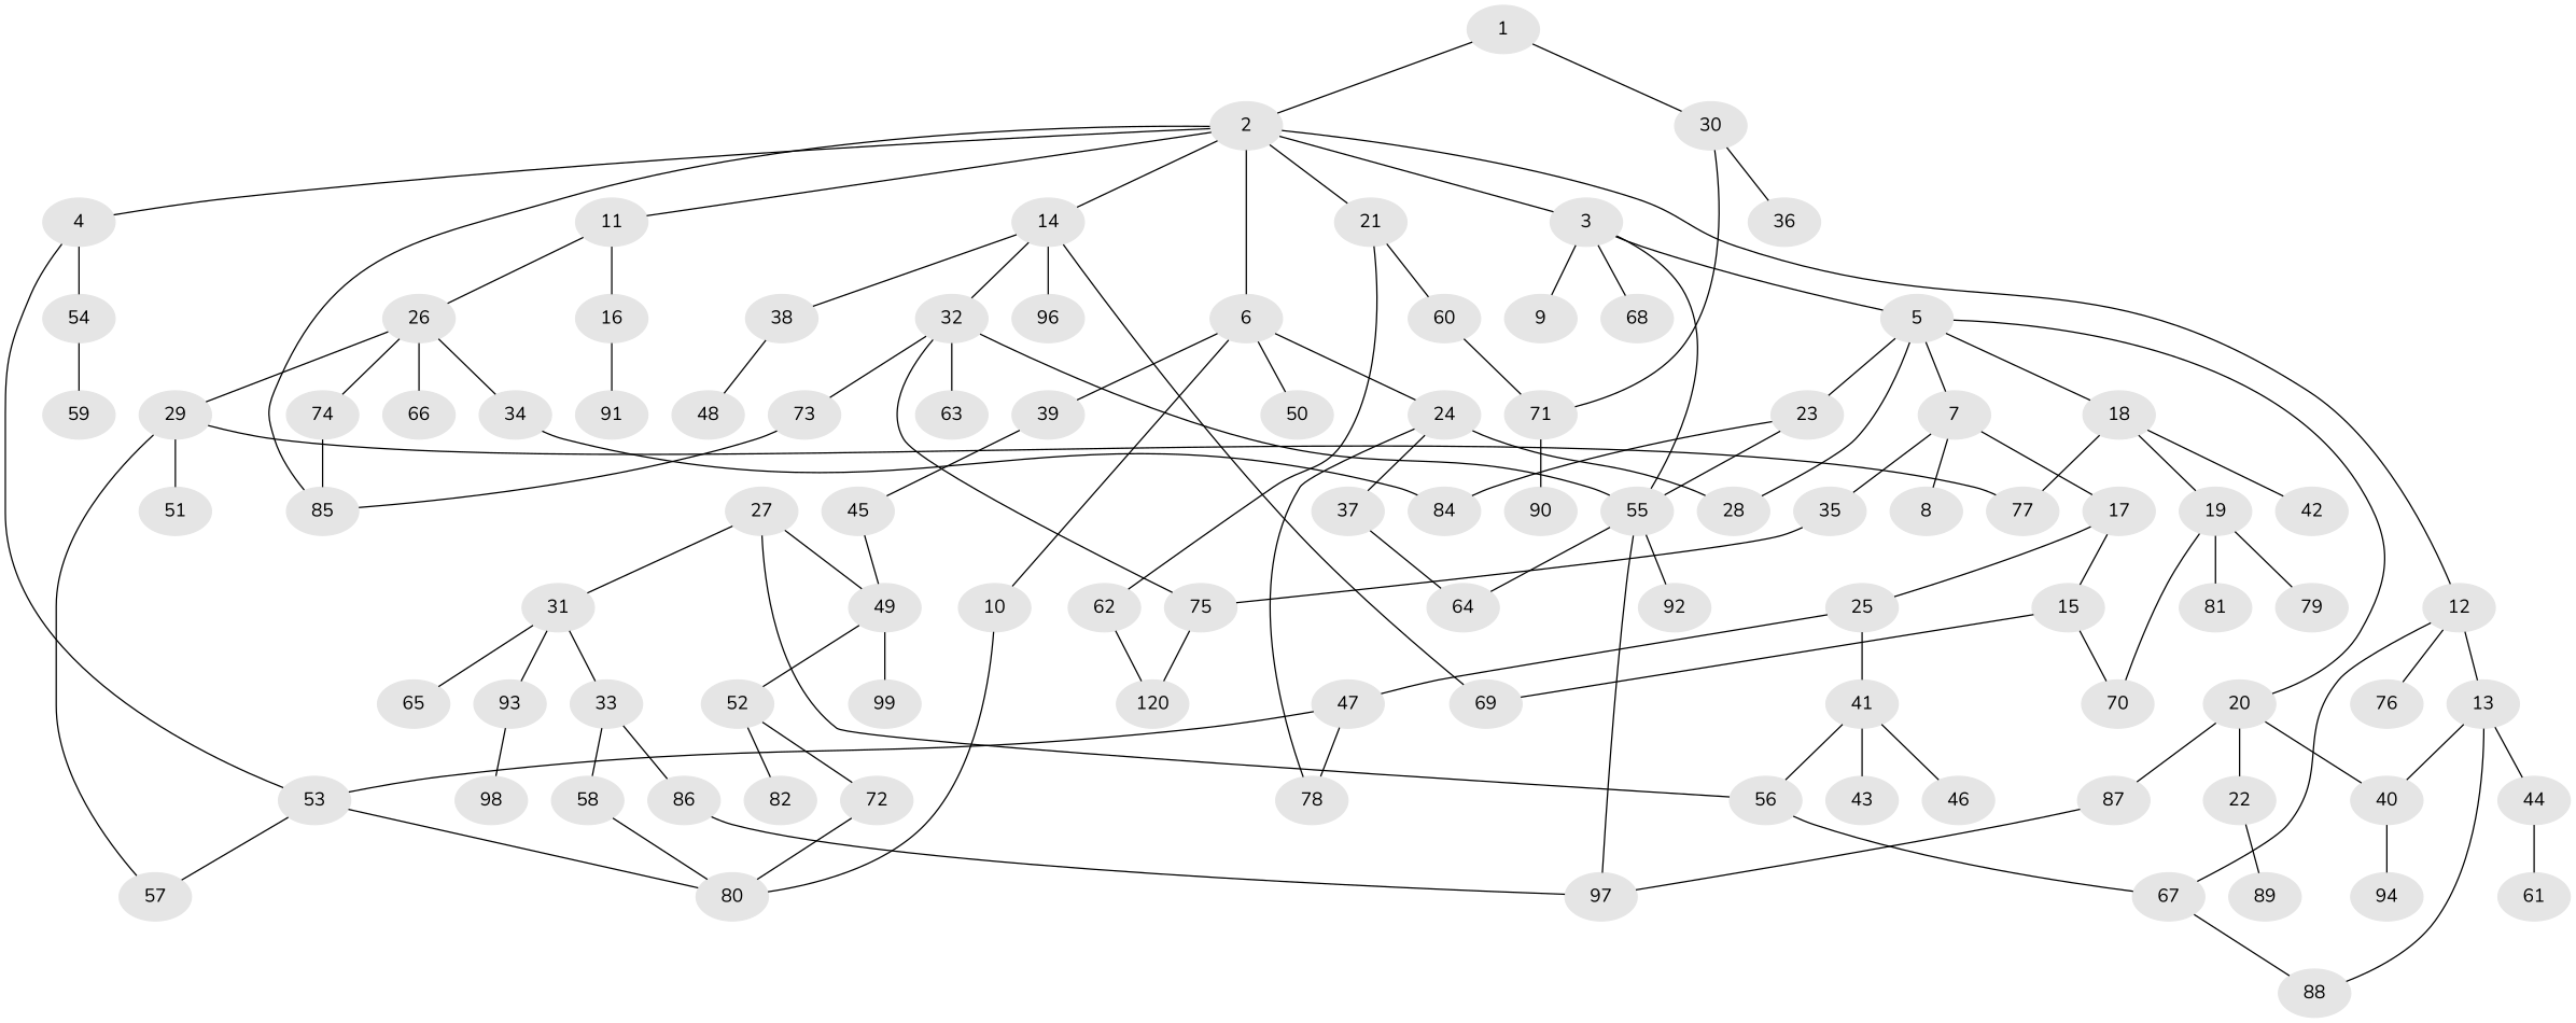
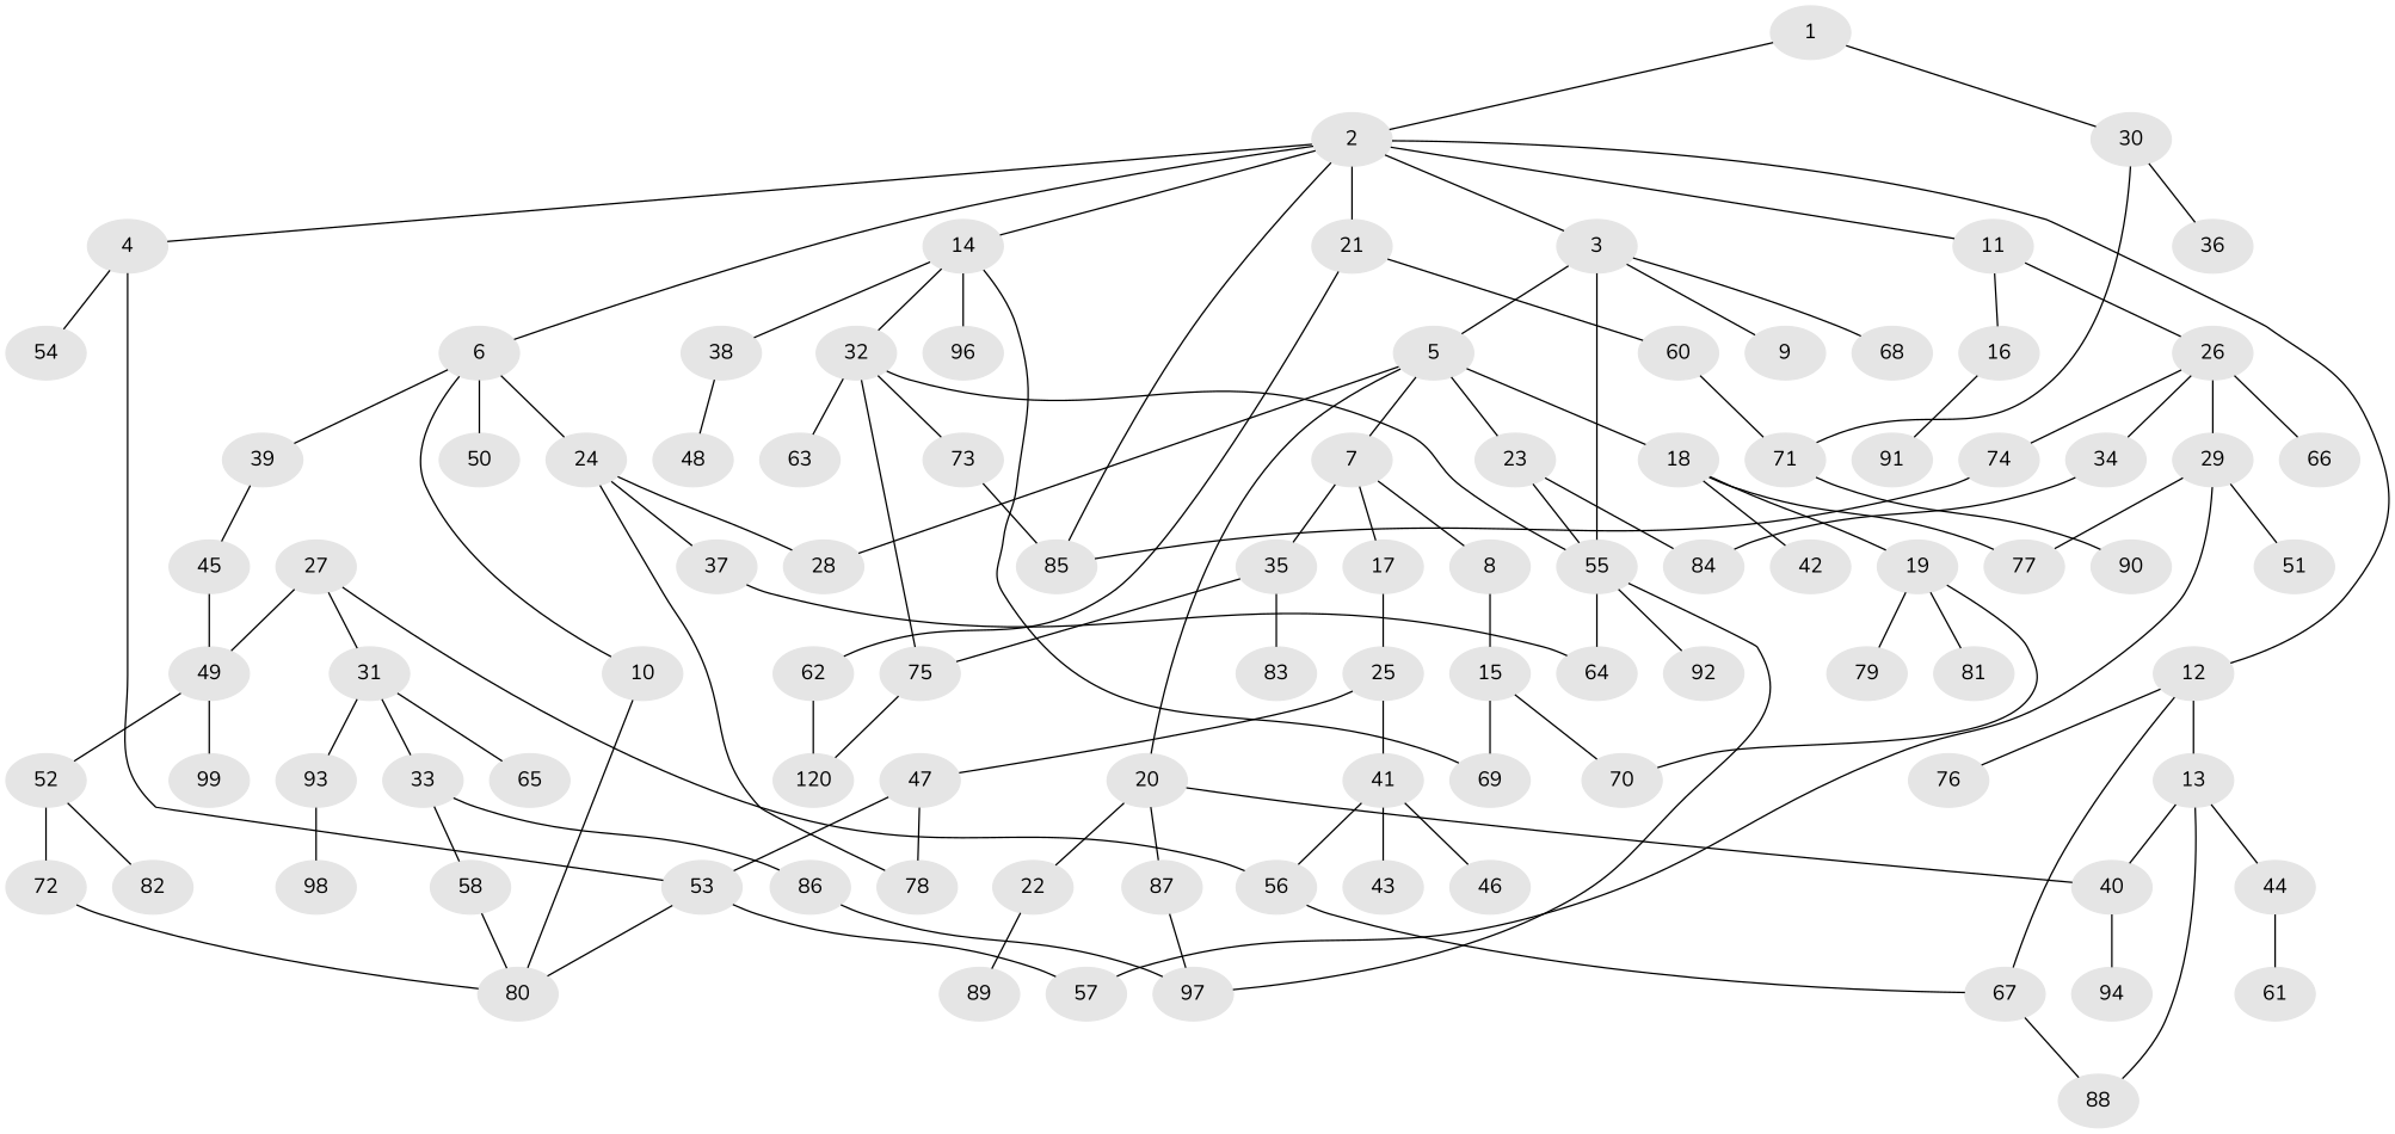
  graph {
    fontname=Nunito
    node [color=gray90 fontname=Nunito style=filled]
    edge [fontname=Nunito]
    1
    2
    30
    3
    4
    6
    11
    12
    14
    21
    85
    36
    71
    5
    9
    55
    68
    53
    54
    10
    24
    39
    50
    16
    26
    13
    67
    76
    32
    38
    69
    96
    60
    62
    7
    18
    20
    23
    28
    64
    92
    97
    80
    57
-   59
    8
    17
    35
    19
    42
    77
    40
    22
    87
    84
    27
    31
    49
    56
    37
    78
    45
    15
    25
    75
+   83
    70
    91
    29
    34
    66
    74
    44
    88
    94
    61
    63
    73
    48
    41
    47
    79
    81
    89
    n85 [label=120]
    43
    46
    51
    33
    65
    93
    52
    99
    90
    58
    86
    98
    72
    82
    1 -- 2
    1 -- 30
    2 -- 3
    2 -- 4
    2 -- 6
    2 -- 11
    2 -- 12
    2 -- 14
    2 -- 21
    2 -- 85
    30 -- 36
    30 -- 71
    3 -- 5
    3 -- 9
    3 -- 55
    3 -- 68
    4 -- 53
    4 -- 54
    6 -- 10
    6 -- 24
    6 -- 39
    6 -- 50
    11 -- 16
    11 -- 26
    12 -- 13
    12 -- 67
    12 -- 76
    14 -- 32
    14 -- 38
    14 -- 69
    14 -- 96
    21 -- 60
    21 -- 62
    71 -- 90
    5 -- 7
    5 -- 18
    5 -- 20
    5 -- 23
    5 -- 28
    55 -- 64
    55 -- 92
    55 -- 97
    53 -- 80
    53 -- 57
-   54 -- 59
    10 -- 80
    24 -- 28
    24 -- 37
    24 -- 78
    39 -- 45
    16 -- 91
    26 -- 29
    26 -- 34
    26 -- 66
    26 -- 74
    13 -- 40
    13 -- 44
    13 -- 88
    67 -- 88
    32 -- 55
    32 -- 75
    32 -- 63
    32 -- 73
    38 -- 48
    60 -- 71
    62 -- n85
    7 -- 8
    7 -- 17
    7 -- 35
    18 -- 19
    18 -- 42
    18 -- 77
    20 -- 40
    20 -- 22
    20 -- 87
    23 -- 55
    23 -- 84
-   17 -- 15
+   8 -- 15
    17 -- 25
    35 -- 75
+   35 -- 83
    19 -- 70
    19 -- 79
    19 -- 81
    40 -- 94
    22 -- 89
    87 -- 97
    27 -- 31
    27 -- 49
    27 -- 56
    31 -- 33
    31 -- 65
    31 -- 93
    49 -- 52
    49 -- 99
    56 -- 67
    37 -- 64
    45 -- 49
    15 -- 69
    15 -- 70
    25 -- 41
    25 -- 47
    75 -- n85
    29 -- 57
    29 -- 77
    29 -- 51
    34 -- 84
    74 -- 85
    44 -- 61
    73 -- 85
    41 -- 56
    41 -- 43
    41 -- 46
    47 -- 53
    47 -- 78
    33 -- 58
    33 -- 86
    93 -- 98
    52 -- 72
    52 -- 82
    58 -- 80
    86 -- 97
    72 -- 80
  }
